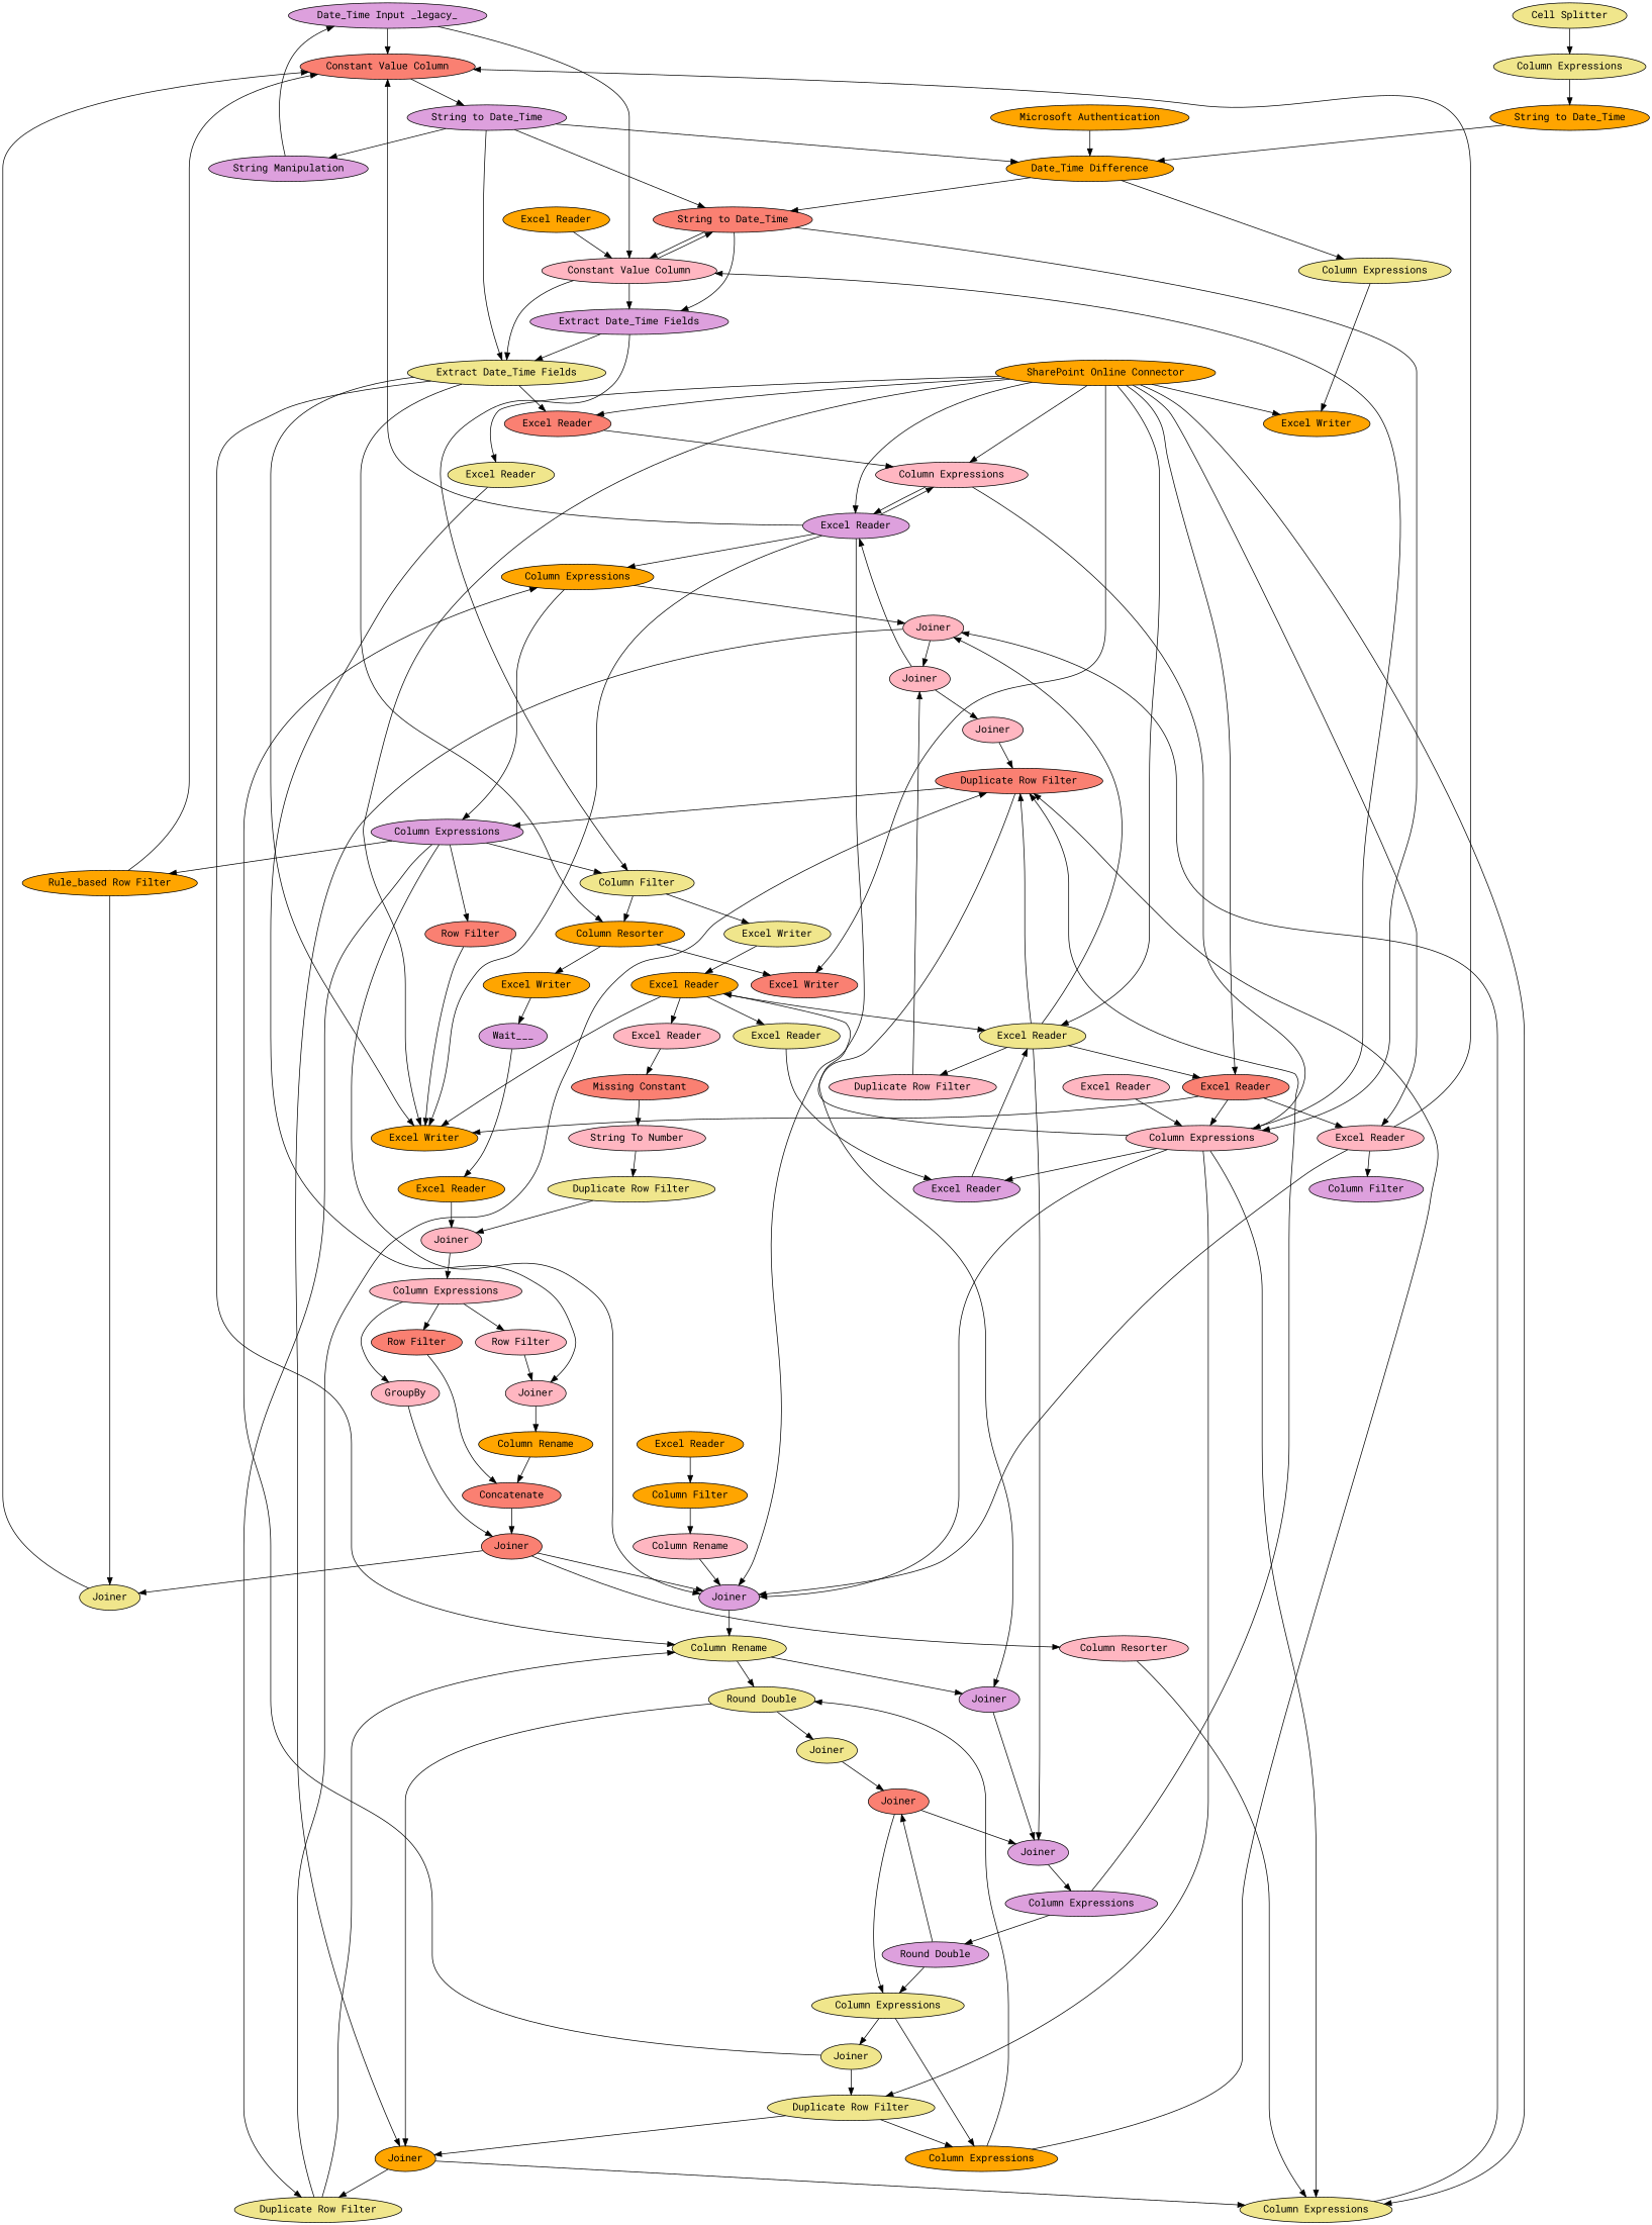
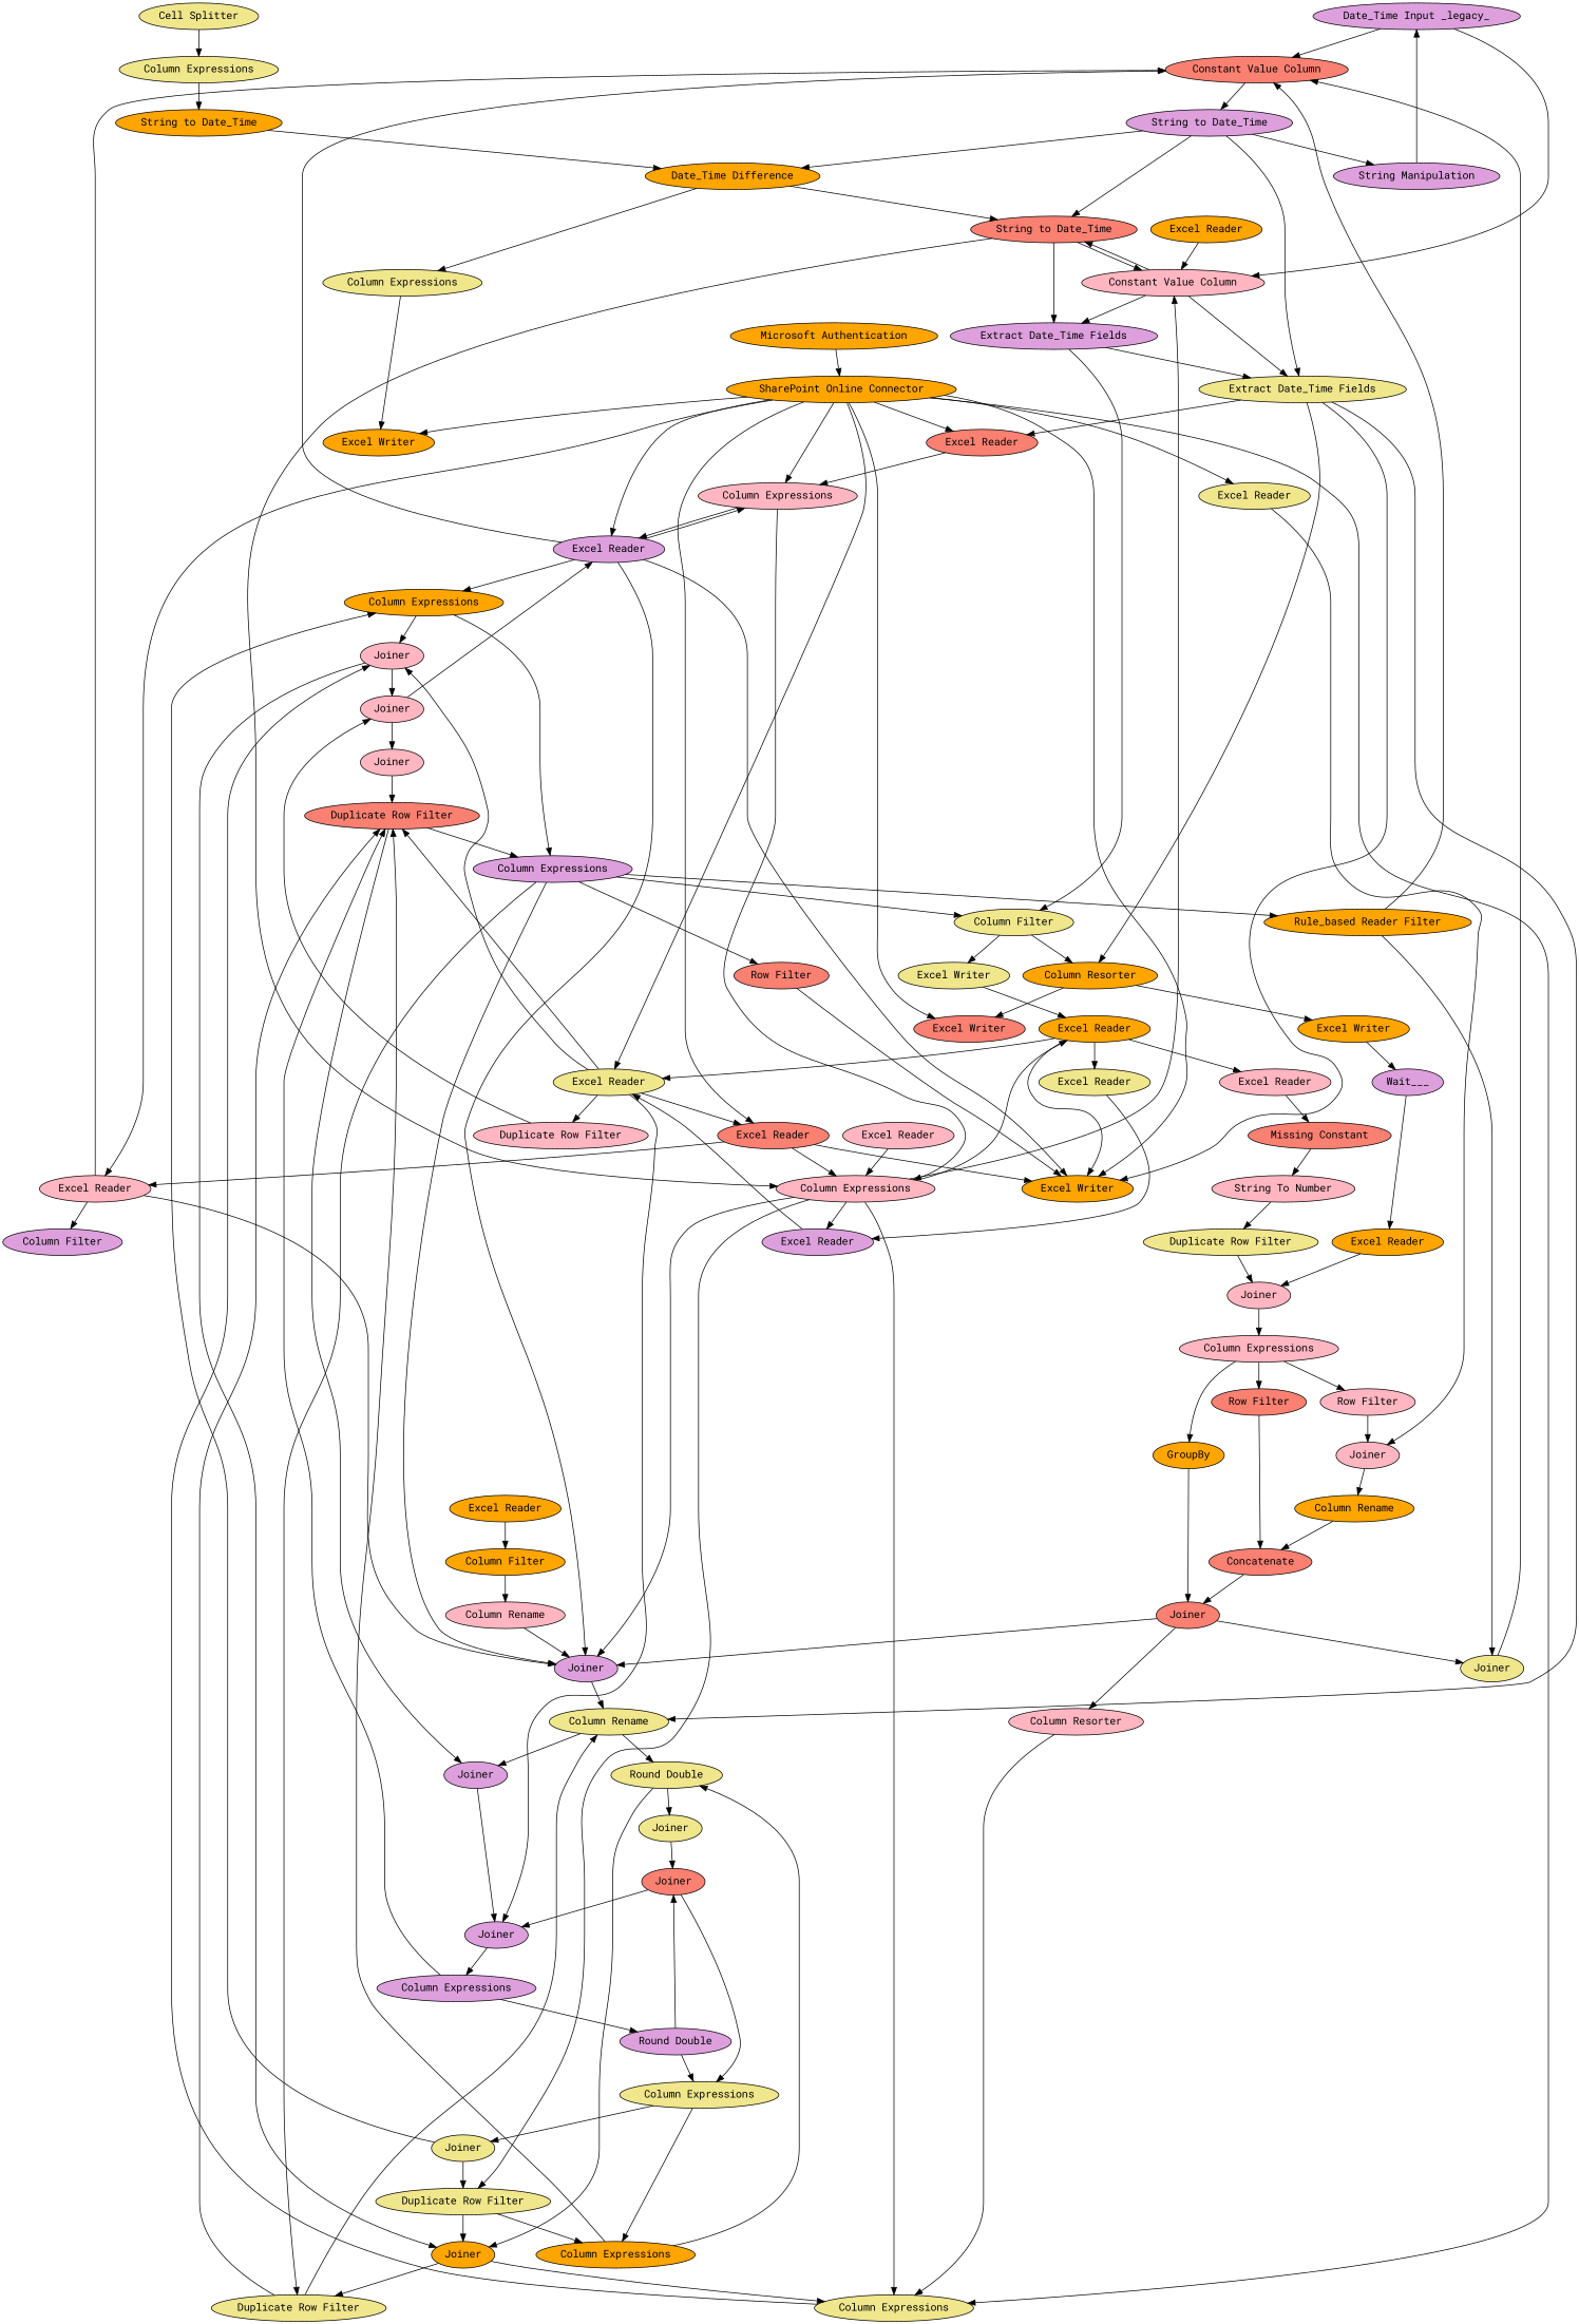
  digraph {
    fontname="Roboto Mono"
    rankdir=TB
    node [fillcolor=khaki fontname="Roboto Mono" style=filled]
    edge [fontname="Roboto Mono"]
    n1 [fillcolor=plum label="Date_Time Input _legacy_"]
    n2 [fillcolor=salmon label="Constant Value Column"]
    n3 [fillcolor=lightpink label="Constant Value Column"]
    n4 [fillcolor=plum label="String to Date_Time"]
    n5 [fillcolor=salmon label="String to Date_Time"]
    n6 [label="Extract Date_Time Fields"]
    n7 [fillcolor=plum label="Extract Date_Time Fields"]
    n8 [fillcolor=orange label="Date_Time Difference"]
    n9 [fillcolor=plum label="String Manipulation"]
    n10 [fillcolor=lightpink label="Duplicate Row Filter"]
    n11 [fillcolor=lightpink label=Joiner]
    n12 [fillcolor=plum label="Excel Reader"]
    n13 [fillcolor=lightpink label=Joiner]
    n14 [fillcolor=lightpink label="Column Expressions"]
    n15 [fillcolor=orange label="Excel Writer"]
    n16 [fillcolor=plum label=Joiner]
    n17 [fillcolor=orange label="Column Expressions"]
    n18 [fillcolor=salmon label="Duplicate Row Filter"]
    n19 [fillcolor=orange label="String to Date_Time"]
    n20 [label="Column Expressions"]
    n21 [fillcolor=lightpink label="Column Expressions"]
    n22 [fillcolor=orange label="Excel Writer"]
    n23 [fillcolor=plum label=Wait___]
    n24 [fillcolor=orange label="Excel Reader"]
    n25 [fillcolor=lightpink label=Joiner]
    n26 [fillcolor=lightpink label="Column Expressions"]
    n27 [fillcolor=orange label="SharePoint Online Connector"]
    n28 [label="Excel Reader"]
    n29 [fillcolor=salmon label="Excel Reader"]
    n30 [fillcolor=lightpink label="Excel Reader"]
    n31 [label="Column Expressions"]
    n32 [label="Excel Reader"]
    n33 [fillcolor=salmon label="Excel Reader"]
    n34 [fillcolor=salmon label="Excel Writer"]
    n35 [fillcolor=lightpink label=Joiner]
    n36 [fillcolor=plum label="Column Filter"]
    n37 [fillcolor=lightpink label=Joiner]
    n38 [fillcolor=plum label=Joiner]
    n39 [label="Column Expressions"]
    n40 [fillcolor=orange label="Column Expressions"]
    n41 [label=Joiner]
    n42 [label="Round Double"]
    n43 [label="Duplicate Row Filter"]
    n44 [fillcolor=orange label=Joiner]
    n45 [label=Joiner]
    n46 [fillcolor=plum label="Column Expressions"]
    n47 [fillcolor=plum label=Joiner]
    n48 [fillcolor=orange label="Column Rename"]
    n49 [fillcolor=orange label="Column Resorter"]
    n50 [fillcolor=orange label="Excel Writer"]
    n51 [fillcolor=salmon label=Joiner]
    n52 [fillcolor=lightpink label="Column Resorter"]
    n53 [label=Joiner]
    n54 [label="Column Rename"]
    n55 [fillcolor=plum label="Excel Reader"]
    n56 [fillcolor=orange label="Excel Reader"]
    n57 [label="Excel Reader"]
    n58 [fillcolor=lightpink label="Excel Reader"]
-   n59 [fillcolor=orange label="Rule_based Row Filter"]
+   n59 [fillcolor=orange label="Rule_based Reader Filter"]
    n60 [fillcolor=salmon label="Row Filter"]
    n61 [label="Duplicate Row Filter"]
    n62 [label="Column Filter"]
    n63 [label="Excel Writer"]
    n64 [fillcolor=salmon label=Joiner]
    n65 [fillcolor=orange label="Microsoft Authentication"]
    n66 [fillcolor=plum label="Column Expressions"]
    n67 [fillcolor=plum label="Round Double"]
    n68 [fillcolor=lightpink label="Row Filter"]
-   n69 [fillcolor=lightpink label=GroupBy]
+   n69 [fillcolor=orange label=GroupBy]
    n70 [fillcolor=salmon label="Row Filter"]
    n71 [fillcolor=salmon label=Concatenate]
    n72 [fillcolor=salmon label="Missing Constant"]
    n73 [fillcolor=lightpink label="String To Number"]
    n74 [label="Duplicate Row Filter"]
    n75 [fillcolor=orange label="Excel Reader"]
    n76 [label="Cell Splitter"]
    n77 [label="Column Expressions"]
    n78 [fillcolor=orange label="Excel Reader"]
    n79 [fillcolor=orange label="Column Filter"]
    n80 [fillcolor=lightpink label="Column Rename"]
    n81 [fillcolor=lightpink label="Excel Reader"]
    n1 -> n2
    n1 -> n3
    n2 -> n4
    n3 -> n5
    n3 -> n6
    n3 -> n7
    n4 -> n5
    n4 -> n6
    n4 -> n8
    n4 -> n9
    n5 -> n3
    n5 -> n7
    n5 -> n21
    n6 -> n15
    n6 -> n33
    n6 -> n49
    n6 -> n54
    n7 -> n6
    n7 -> n62
    n8 -> n5
    n8 -> n20
    n9 -> n1
    n10 -> n11
    n11 -> n12
    n11 -> n13
    n12 -> n2
    n12 -> n14
    n12 -> n15
    n12 -> n16
    n12 -> n17
    n13 -> n18
    n14 -> n12
    n14 -> n21
    n16 -> n54
    n17 -> n37
    n17 -> n46
    n18 -> n46
    n18 -> n47
    n19 -> n8
    n20 -> n22
    n21 -> n3
    n21 -> n16
    n21 -> n31
    n21 -> n43
    n21 -> n55
    n21 -> n56
    n23 -> n24
    n24 -> n25
    n25 -> n26
    n26 -> n68
    n26 -> n69
    n26 -> n70
    n27 -> n12
    n27 -> n14
    n27 -> n15
    n27 -> n22
    n27 -> n28
    n27 -> n29
    n27 -> n30
    n27 -> n31
    n27 -> n32
    n27 -> n33
    n27 -> n34
    n28 -> n35
    n29 -> n15
    n29 -> n21
    n29 -> n30
    n30 -> n2
    n30 -> n16
    n30 -> n36
    n31 -> n37
    n32 -> n10
    n32 -> n18
    n32 -> n29
    n32 -> n37
    n32 -> n38
    n33 -> n14
    n35 -> n48
    n37 -> n11
    n37 -> n44
    n38 -> n66
    n39 -> n40
    n39 -> n41
    n40 -> n18
    n40 -> n42
    n41 -> n17
    n41 -> n43
    n42 -> n44
    n42 -> n45
    n43 -> n40
    n43 -> n44
    n44 -> n31
    n44 -> n61
    n45 -> n64
    n46 -> n16
    n46 -> n59
    n46 -> n60
    n46 -> n61
    n46 -> n62
    n47 -> n38
    n48 -> n71
    n49 -> n34
    n49 -> n50
    n50 -> n23
    n51 -> n16
    n51 -> n52
    n51 -> n53
    n52 -> n31
    n53 -> n2
    n54 -> n42
    n54 -> n47
    n55 -> n32
    n56 -> n15
    n56 -> n32
    n56 -> n57
    n56 -> n58
    n57 -> n55
    n58 -> n72
    n59 -> n2
    n59 -> n53
    n60 -> n15
    n61 -> n18
    n61 -> n54
    n62 -> n49
    n62 -> n63
    n63 -> n56
    n64 -> n38
    n64 -> n39
-   n65 -> n8
+   n65 -> n27
    n66 -> n18
    n66 -> n67
    n67 -> n39
    n67 -> n64
    n68 -> n35
    n69 -> n51
    n70 -> n71
    n71 -> n51
    n72 -> n73
    n73 -> n74
    n74 -> n25
    n75 -> n3
    n76 -> n77
    n77 -> n19
    n78 -> n79
    n79 -> n80
    n80 -> n16
    n81 -> n21
  }
